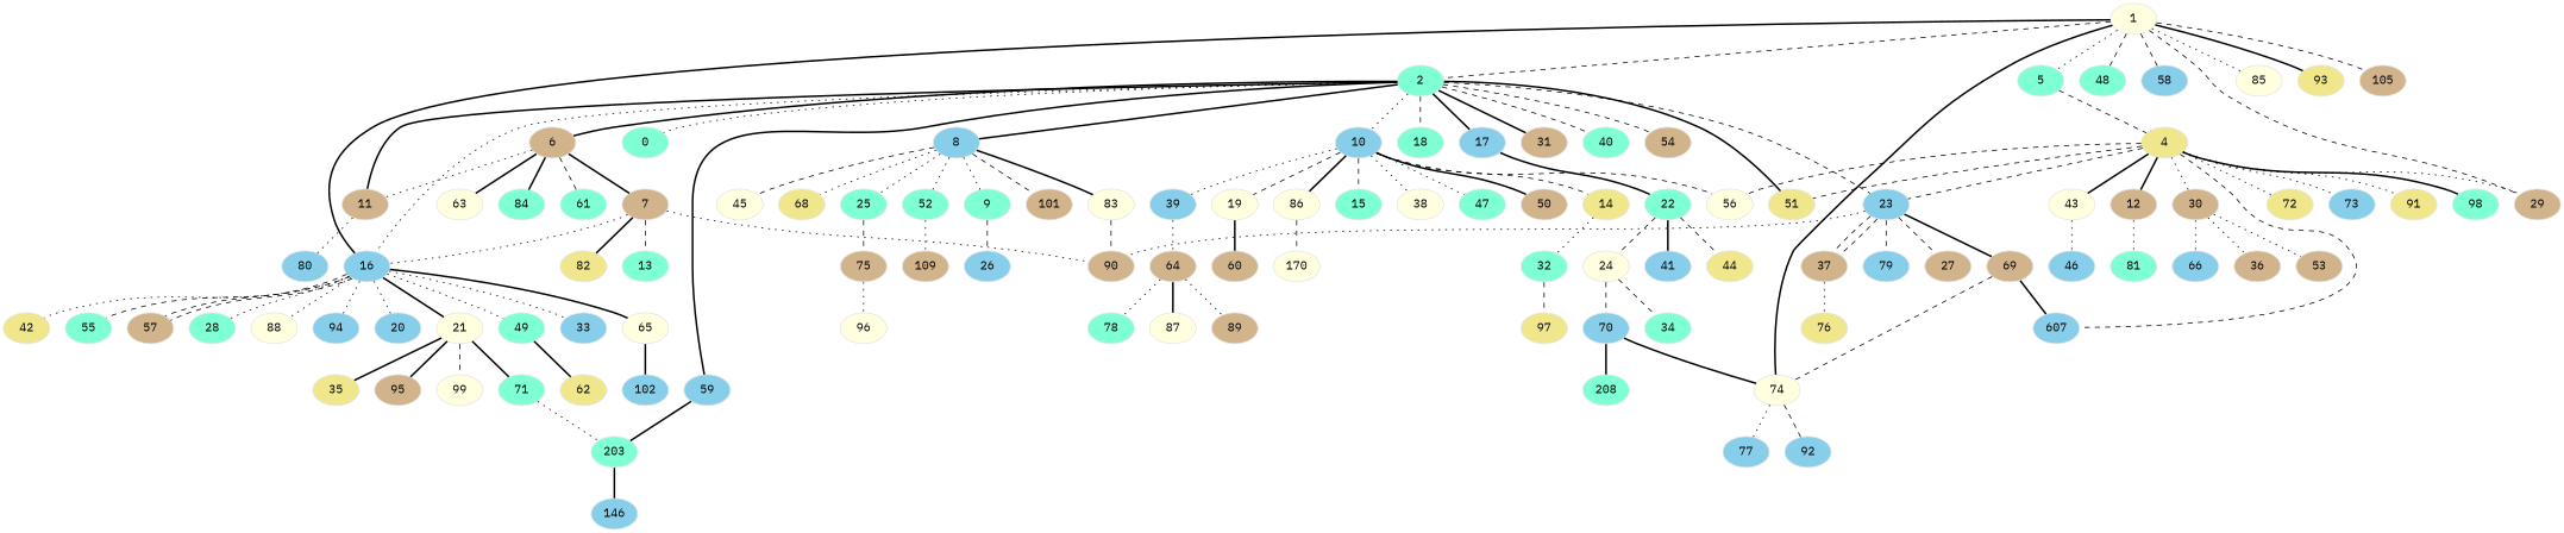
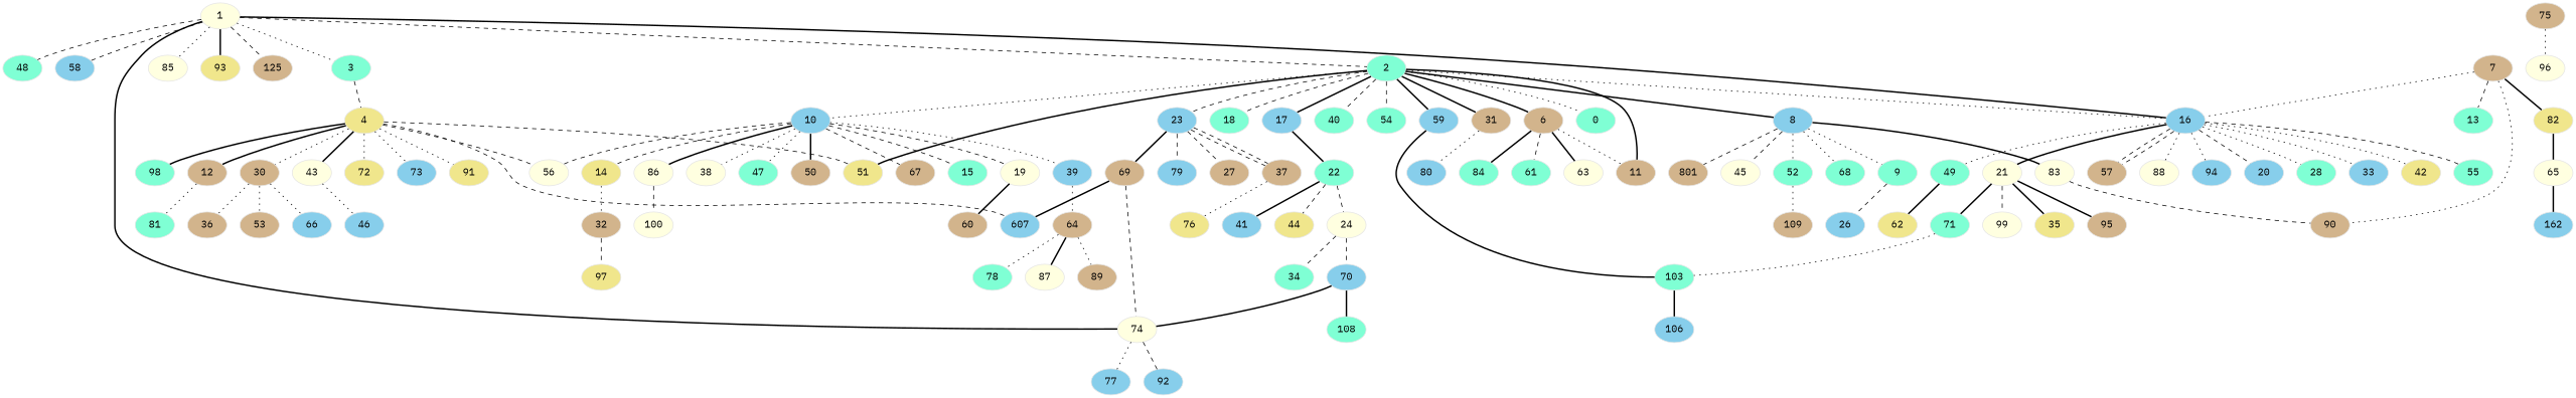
  graph {
    fontname="IBM Plex Mono"
    node [color=gray90 fillcolor=aquamarine fontname="IBM Plex Mono" style=filled]
    edge [fontname="IBM Plex Mono" style=dotted]
    1 [fillcolor=lightyellow]
    2
-   3 [label=5]
+   3
    16 [fillcolor=skyblue]
-   29 [fillcolor=tan]
    48
    58 [fillcolor=skyblue]
    74 [fillcolor=lightyellow]
    85 [fillcolor=lightyellow]
    93 [fillcolor=khaki]
-   105 [fillcolor=tan]
+   105 [fillcolor=tan label=125]
    n12 [label=0]
    6 [fillcolor=tan]
    8 [fillcolor=skyblue]
    10 [fillcolor=skyblue]
    11 [fillcolor=tan]
    17 [fillcolor=skyblue]
    18
    23 [fillcolor=skyblue]
    31 [fillcolor=tan]
    40
-   54 [fillcolor=tan]
+   54
    59 [fillcolor=skyblue]
    51 [fillcolor=khaki]
    4 [fillcolor=khaki]
    20 [fillcolor=skyblue]
    21 [fillcolor=lightyellow]
    28
    33 [fillcolor=skyblue]
    42 [fillcolor=khaki]
    49
    55
    57 [fillcolor=tan]
    65 [fillcolor=lightyellow]
    88 [fillcolor=lightyellow]
    94 [fillcolor=skyblue]
    77 [fillcolor=skyblue]
    92 [fillcolor=skyblue]
    12 [fillcolor=tan]
    30 [fillcolor=tan]
    43 [fillcolor=lightyellow]
    56 [fillcolor=lightyellow]
    72 [fillcolor=khaki]
    73 [fillcolor=skyblue]
    91 [fillcolor=khaki]
    98
    n47 [fillcolor=skyblue label=607]
    7 [fillcolor=tan]
    61
    63 [fillcolor=lightyellow]
    84
    9
-   25
    45 [fillcolor=lightyellow]
    52
-   68 [fillcolor=khaki]
+   68
    83 [fillcolor=lightyellow]
-   101 [fillcolor=tan]
+   101 [fillcolor=tan label=801]
    14 [fillcolor=khaki]
    15
    19 [fillcolor=lightyellow]
    38 [fillcolor=lightyellow]
    39 [fillcolor=skyblue]
    47
    50 [fillcolor=tan]
+   67 [fillcolor=tan]
    86 [fillcolor=lightyellow]
    80 [fillcolor=skyblue]
    22
    90 [fillcolor=tan]
    27 [fillcolor=tan]
    37 [fillcolor=tan]
    69 [fillcolor=tan]
    79 [fillcolor=skyblue]
-   103 [label=203]
+   103
    81
    36 [fillcolor=tan]
    53 [fillcolor=tan]
    66 [fillcolor=skyblue]
    46 [fillcolor=skyblue]
    13
    82 [fillcolor=khaki]
    26 [fillcolor=skyblue]
    75 [fillcolor=tan]
    n85 [fillcolor=tan label=109]
-   32
+   32 [fillcolor=tan]
    60 [fillcolor=tan]
    64 [fillcolor=tan]
-   100 [fillcolor=lightyellow label=170]
+   100 [fillcolor=lightyellow]
    97 [fillcolor=khaki]
    35 [fillcolor=khaki]
    71
    95 [fillcolor=tan]
    99 [fillcolor=lightyellow]
    62 [fillcolor=khaki]
-   102 [fillcolor=skyblue]
+   102 [fillcolor=skyblue label=162]
    24 [fillcolor=lightyellow]
    41 [fillcolor=skyblue]
    44 [fillcolor=khaki]
    34
    70 [fillcolor=skyblue]
    76 [fillcolor=khaki]
-   108 [label=208]
+   108
    96 [fillcolor=lightyellow]
    78
    87 [fillcolor=lightyellow]
    89 [fillcolor=tan]
-   106 [fillcolor=skyblue label=146]
+   106 [fillcolor=skyblue]
    1 -- 2 [style=dashed]
    1 -- 3
    1 -- 16 [style=bold]
-   1 -- 29 [style=dashed]
    1 -- 48 [style=dashed]
    1 -- 58 [style=dashed]
    1 -- 74 [style=bold]
    1 -- 85
    1 -- 93 [style=bold]
    1 -- 105 [style=dashed]
    2 -- 16
    2 -- n12
    2 -- 6 [style=bold]
    2 -- 8 [style=bold]
    2 -- 10
    2 -- 11 [style=bold]
    2 -- 17 [style=bold]
    2 -- 18 [style=dashed]
    2 -- 23 [style=dashed]
    2 -- 31 [style=bold]
    2 -- 40 [style=dashed]
    2 -- 54 [style=dashed]
    2 -- 59 [style=bold]
    2 -- 51 [style=bold]
    3 -- 4 [style=dashed]
-   16 -- 20
+   16 -- 20 [style=dashed]
    16 -- 21 [style=bold]
    16 -- 28
    16 -- 33
    16 -- 42
    16 -- 49
    16 -- 55 [style=dashed]
    16 -- 57 [style=dashed]
    16 -- 57 [style=dashed]
-   16 -- 65 [style=bold]
+   82 -- 65 [style=bold]
    16 -- 88
    16 -- 94
    74 -- 77
    74 -- 92 [style=dashed]
    6 -- 11
-   6 -- 7 [style=bold]
    6 -- 61 [style=dashed]
    6 -- 63 [style=bold]
    6 -- 84 [style=bold]
    8 -- 9
-   8 -- 25
    8 -- 45 [style=dashed]
    8 -- 52
    8 -- 68
    8 -- 83 [style=bold]
    8 -- 101 [style=dashed]
    10 -- 56 [style=dashed]
    10 -- 14 [style=dashed]
    10 -- 15 [style=dashed]
    10 -- 19 [style=dashed]
    10 -- 38
    10 -- 39
    10 -- 47
    10 -- 50 [style=bold]
+   10 -- 67 [style=dashed]
    10 -- 86 [style=bold]
-   11 -- 80
+   31 -- 80
    17 -- 22 [style=bold]
-   23 -- 90
    23 -- 27 [style=dashed]
    23 -- 37 [style=dashed]
    23 -- 37 [style=dashed]
    23 -- 69 [style=bold]
    23 -- 79 [style=dashed]
    59 -- 103 [style=bold]
-   4 -- 29
-   4 -- 23 [style=dashed]
    4 -- 51 [style=dashed]
    4 -- 12 [style=bold]
    4 -- 30
    4 -- 43 [style=bold]
    4 -- 56 [style=dashed]
    4 -- 72
    4 -- 73
    4 -- 91
    4 -- 98 [style=bold]
    4 -- n47 [style=dashed]
    21 -- 35 [style=bold]
    21 -- 71 [style=bold]
    21 -- 95 [style=bold]
    21 -- 99 [style=dashed]
    49 -- 62 [style=bold]
    65 -- 102 [style=bold]
    12 -- 81
    30 -- 36
    30 -- 53
    30 -- 66
    43 -- 46
    7 -- 16
    7 -- 90
    7 -- 13 [style=dashed]
    7 -- 82 [style=bold]
    9 -- 26 [style=dashed]
-   25 -- 75 [style=dashed]
    52 -- n85
    83 -- 90 [style=dashed]
    14 -- 32
    19 -- 60 [style=bold]
    39 -- 64
    86 -- 100 [style=dashed]
    22 -- 24 [style=dashed]
    22 -- 41 [style=bold]
    22 -- 44 [style=dashed]
    37 -- 76
    69 -- 74 [style=dashed]
    69 -- n47 [style=bold]
    103 -- 106 [style=bold]
    75 -- 96
    32 -- 97 [style=dashed]
    64 -- 78
    64 -- 87 [style=bold]
    64 -- 89
    71 -- 103
    24 -- 34 [style=dashed]
    24 -- 70 [style=dashed]
    70 -- 74 [style=bold]
    70 -- 108 [style=bold]
  }
